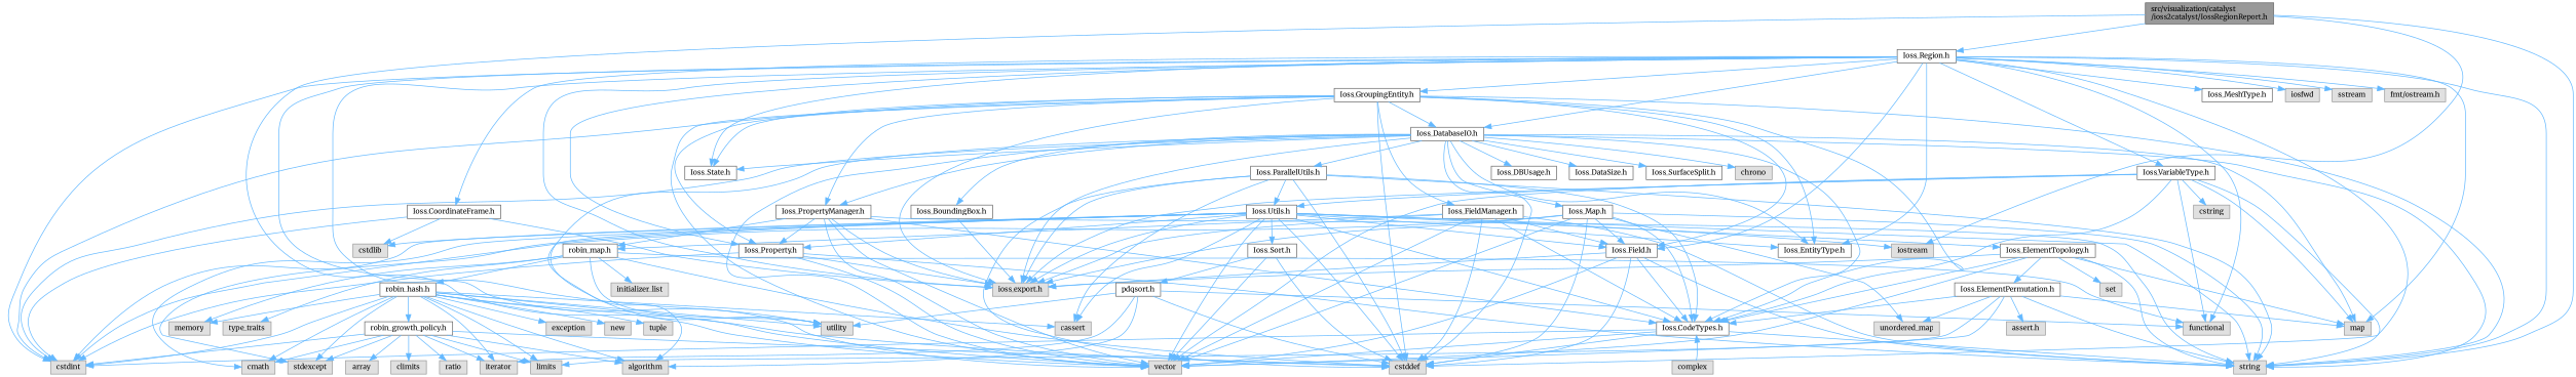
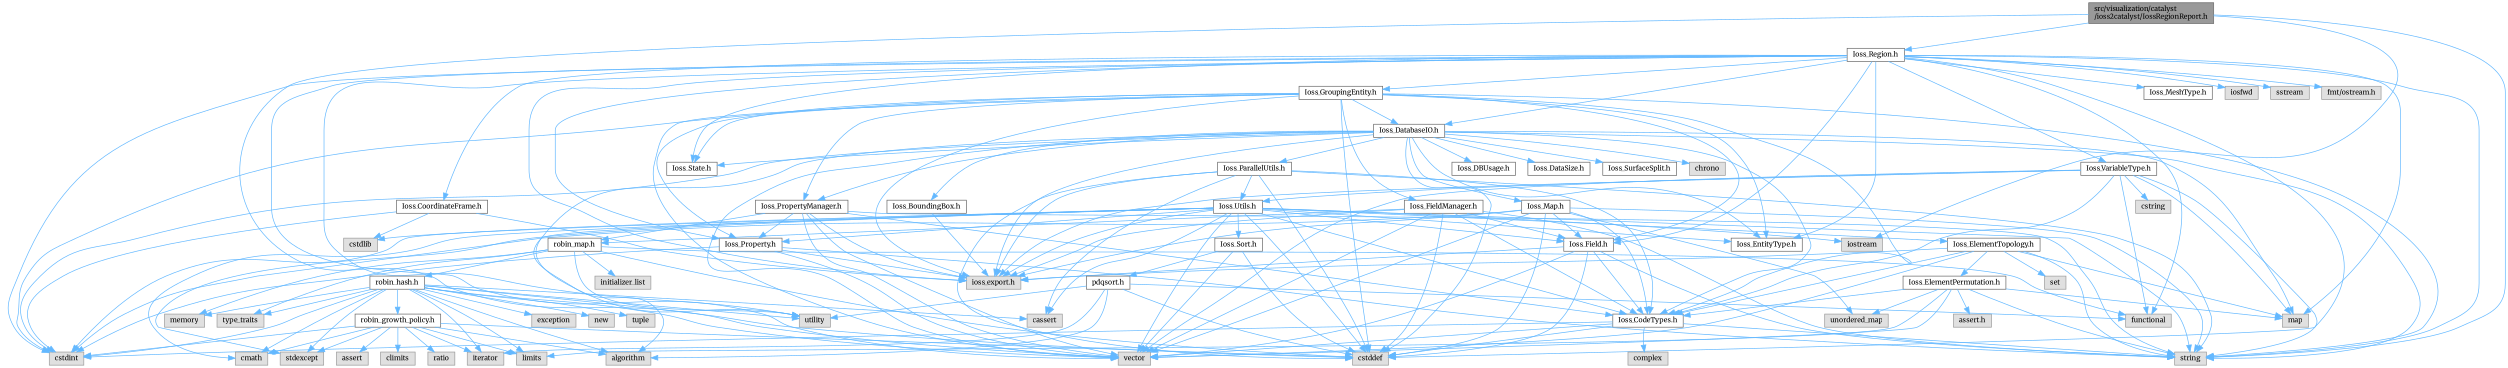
  digraph {
    fontname=Merriweather
    node [color=grey60 fillcolor="#E0E0E0" fontname=Merriweather fontsize=10 shape=box style=filled]
    edge [color=steelblue1 fontname=Merriweather fontsize=10 labelfontname=Helvetica labelfontsize=10 style=solid]
    n1 [color=gray40 fillcolor=grey60 fontcolor=black height=0.2 label="src/visualization/catalyst\l/ioss2catalyst/IossRegionReport.h" width=0.4]
    n2 [height=0.2 label=iostream width=0.4]
    n3 [height=0.2 label=string width=0.4]
    n4 [height=0.2 label=vector width=0.4]
    n5 [color=grey40 fillcolor=white height=0.2 label="Ioss_Region.h" width=0.4]
    n6 [height=0.2 label="ioss_export.h" width=0.4]
    n7 [color=grey40 fillcolor=white height=0.2 label="Ioss_CoordinateFrame.h" width=0.4]
    n8 [height=0.2 label=cstdint width=0.4]
    n9 [color=grey40 fillcolor=white height=0.2 label="Ioss_DatabaseIO.h" width=0.4]
    n10 [height=0.2 label=cstddef width=0.4]
    n11 [color=grey40 fillcolor=white height=0.2 label="Ioss_EntityType.h" width=0.4]
    n12 [color=grey40 fillcolor=white height=0.2 label="Ioss_Field.h" width=0.4]
    n13 [height=0.2 label=map width=0.4]
    n14 [color=grey40 fillcolor=white height=0.2 label="Ioss_Property.h" width=0.4]
    n15 [height=0.2 label=functional width=0.4]
    n16 [height=0.2 label=utility width=0.4]
    n17 [color=grey40 fillcolor=white height=0.2 label="Ioss_State.h" width=0.4]
    n18 [color=grey40 fillcolor=white height=0.2 label="Ioss_GroupingEntity.h" width=0.4]
    n19 [color=grey40 fillcolor=white height=0.2 label="Ioss_MeshType.h" width=0.4]
    n20 [height=0.2 label=iosfwd width=0.4]
    n21 [height=0.2 label=sstream width=0.4]
    n22 [height=0.2 label="fmt/ostream.h" width=0.4]
    n23 [color=grey40 fillcolor=white height=0.2 label="Ioss_VariableType.h" width=0.4]
    n24 [height=0.2 label=cstdlib width=0.4]
    n25 [color=grey40 fillcolor=white height=0.2 label="Ioss_BoundingBox.h" width=0.4]
    n26 [color=grey40 fillcolor=white height=0.2 label="Ioss_CodeTypes.h" width=0.4]
    n27 [color=grey40 fillcolor=white height=0.2 label="Ioss_DBUsage.h" width=0.4]
    n28 [color=grey40 fillcolor=white height=0.2 label="Ioss_DataSize.h" width=0.4]
    n29 [color=grey40 fillcolor=white height=0.2 label="Ioss_Map.h" width=0.4]
    n30 [color=grey40 fillcolor=white height=0.2 label="Ioss_ParallelUtils.h" width=0.4]
    n31 [color=grey40 fillcolor=white height=0.2 label="Ioss_PropertyManager.h" width=0.4]
    n32 [color=grey40 fillcolor=white height=0.2 label="Ioss_SurfaceSplit.h" width=0.4]
    n33 [height=0.2 label=chrono width=0.4]
    n34 [color=grey40 fillcolor=white height=0.2 label="Ioss_FieldManager.h" width=0.4]
    n35 [height=0.2 label=complex width=0.4]
    n36 [height=0.2 label=unordered_map width=0.4]
    n37 [color=grey40 fillcolor=white height=0.2 label="Ioss_Utils.h" width=0.4]
    n38 [height=0.2 label=cassert width=0.4]
    n39 [color=grey40 fillcolor=white height=0.2 label="robin_map.h" width=0.4]
-   n40 [height=0.2 label=array width=0.4]
+   n40 [height=0.2 label=assert width=0.4]
    n41 [color=grey40 fillcolor=white height=0.2 label="Ioss_ElementTopology.h" width=0.4]
    n42 [color=grey40 fillcolor=white height=0.2 label="Ioss_Sort.h" width=0.4]
    n43 [height=0.2 label=algorithm width=0.4]
    n44 [height=0.2 label=cmath width=0.4]
    n45 [height=0.2 label=stdexcept width=0.4]
    n46 [color=grey40 fillcolor=white height=0.2 label="Ioss_ElementPermutation.h" width=0.4]
    n47 [height=0.2 label=set width=0.4]
    n48 [color=grey40 fillcolor=white height=0.2 label="pdqsort.h" width=0.4]
    n49 [height=0.2 label="assert.h" width=0.4]
    n50 [height=0.2 label=limits width=0.4]
    n51 [height=0.2 label=iterator width=0.4]
    n52 [height=0.2 label=initializer_list width=0.4]
    n53 [height=0.2 label=memory width=0.4]
    n54 [height=0.2 label=type_traits width=0.4]
    n55 [color=grey40 fillcolor=white height=0.2 label="robin_hash.h" width=0.4]
    n56 [height=0.2 label=exception width=0.4]
    n57 [height=0.2 label=new width=0.4]
    n58 [height=0.2 label=tuple width=0.4]
    n59 [color=grey40 fillcolor=white height=0.2 label="robin_growth_policy.h" width=0.4]
    n60 [height=0.2 label=climits width=0.4]
    n61 [height=0.2 label=ratio width=0.4]
    n62 [height=0.2 label=cstring width=0.4]
    n1 -> n2
    n1 -> n3
    n1 -> n4
    n1 -> n5
    n5 -> n3
    n5 -> n4
    n5 -> n6
    n5 -> n7
    n5 -> n8
    n5 -> n9
    n5 -> n10
    n5 -> n11
    n5 -> n12
    n5 -> n13
    n5 -> n14
    n5 -> n15
    n5 -> n16
    n5 -> n17
    n5 -> n18
    n5 -> n19
    n5 -> n20
    n5 -> n21
    n5 -> n22
    n5 -> n23
    n7 -> n6
    n7 -> n8
    n7 -> n24
    n9 -> n3
    n9 -> n4
    n9 -> n6
    n9 -> n8
    n9 -> n10
    n9 -> n11
    n9 -> n13
    n9 -> n16
    n9 -> n17
    n9 -> n25
    n9 -> n26
    n9 -> n27
    n9 -> n28
    n9 -> n29
    n9 -> n30
    n9 -> n31
    n9 -> n32
    n9 -> n33
    n12 -> n3
    n12 -> n4
    n12 -> n6
    n12 -> n10
    n12 -> n26
    n14 -> n3
    n14 -> n4
    n14 -> n6
    n14 -> n8
    n18 -> n3
    n18 -> n4
    n18 -> n6
    n18 -> n8
    n18 -> n9
    n18 -> n10
    n18 -> n11
    n18 -> n12
    n18 -> n14
    n18 -> n17
    n18 -> n26
    n18 -> n31
    n18 -> n34
    n23 -> n3
    n23 -> n4
    n23 -> n6
    n23 -> n13
    n23 -> n15
    n23 -> n26
    n23 -> n37
    n23 -> n62
    n25 -> n6
    n26 -> n3
    n26 -> n4
    n26 -> n8
    n26 -> n10
-   n35 -> n26
+   n26 -> n35
    n29 -> n3
    n29 -> n4
    n29 -> n6
    n29 -> n8
    n29 -> n10
    n29 -> n12
    n29 -> n26
    n29 -> n36
    n30 -> n3
    n30 -> n4
    n30 -> n6
    n30 -> n10
    n30 -> n26
    n30 -> n37
    n30 -> n38
    n31 -> n3
    n31 -> n4
    n31 -> n6
    n31 -> n10
    n31 -> n14
    n31 -> n26
    n31 -> n39
    n34 -> n3
    n34 -> n4
    n34 -> n6
    n34 -> n10
    n34 -> n12
    n34 -> n26
    n34 -> n39
    n37 -> n2
    n37 -> n3
    n37 -> n4
    n37 -> n6
    n37 -> n8
    n37 -> n10
    n37 -> n11
    n37 -> n12
    n37 -> n14
    n37 -> n24
    n37 -> n26
    n37 -> n38
    n37 -> n41
    n37 -> n42
    n37 -> n43
    n37 -> n44
    n37 -> n45
    n39 -> n10
    n39 -> n15
    n39 -> n16
    n39 -> n52
    n39 -> n53
    n39 -> n54
    n39 -> n55
    n41 -> n3
    n41 -> n4
    n41 -> n6
    n41 -> n13
    n41 -> n26
    n41 -> n46
    n41 -> n47
    n42 -> n4
    n42 -> n10
    n42 -> n48
    n46 -> n3
    n46 -> n4
    n46 -> n13
    n46 -> n26
    n46 -> n36
    n46 -> n49
    n46 -> n50
    n48 -> n10
    n48 -> n15
    n48 -> n16
    n48 -> n43
    n48 -> n51
    n55 -> n4
    n55 -> n8
    n55 -> n10
    n55 -> n16
    n55 -> n38
    n55 -> n43
    n55 -> n44
    n55 -> n45
    n55 -> n50
    n55 -> n51
    n55 -> n53
+   n55 -> n54
    n55 -> n56
    n55 -> n57
    n55 -> n58
    n55 -> n59
    n59 -> n8
    n59 -> n10
    n59 -> n40
    n59 -> n43
    n59 -> n44
    n59 -> n45
    n59 -> n50
    n59 -> n51
    n59 -> n60
    n59 -> n61
  }
